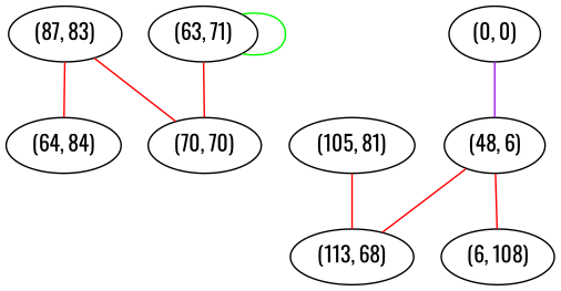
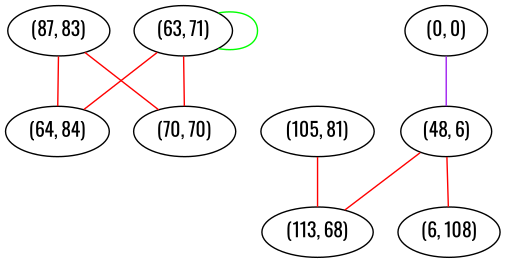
  graph {
    fontname=Oswald
    node [fontname=Oswald]
    edge [color=red fontname=Oswald weight=1]
    "(87, 83)"
    "(64, 84)"
    "(70, 70)"
    "(105, 81)"
    "(113, 68)"
    "(0, 0)"
    "(48, 6)"
    "(6, 108)"
    "(63, 71)"
    "(87, 83)" -- "(64, 84)"
    "(87, 83)" -- "(70, 70)"
    "(105, 81)" -- "(113, 68)"
    "(0, 0)" -- "(48, 6)" [color=purple weight=4]
    "(48, 6)" -- "(113, 68)"
    "(48, 6)" -- "(6, 108)"
+   "(63, 71)" -- "(64, 84)"
    "(63, 71)" -- "(70, 70)"
    "(63, 71)" -- "(63, 71)" [color=green weight=2]
  }
